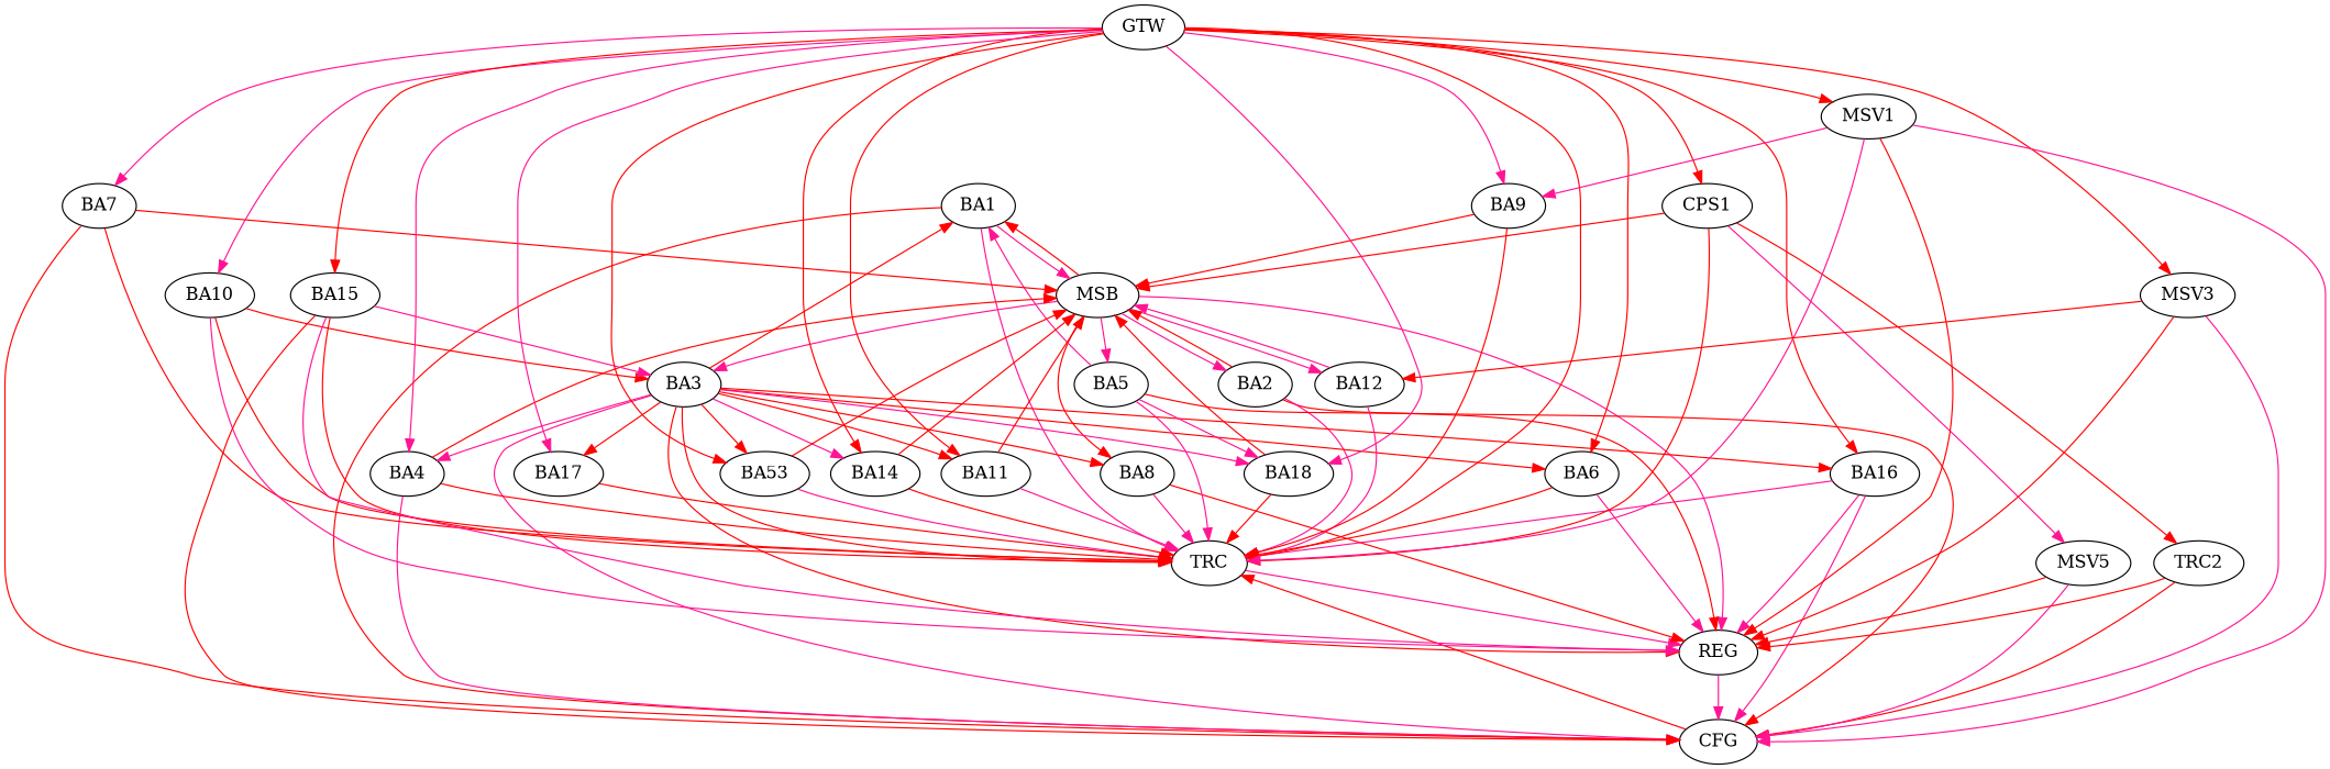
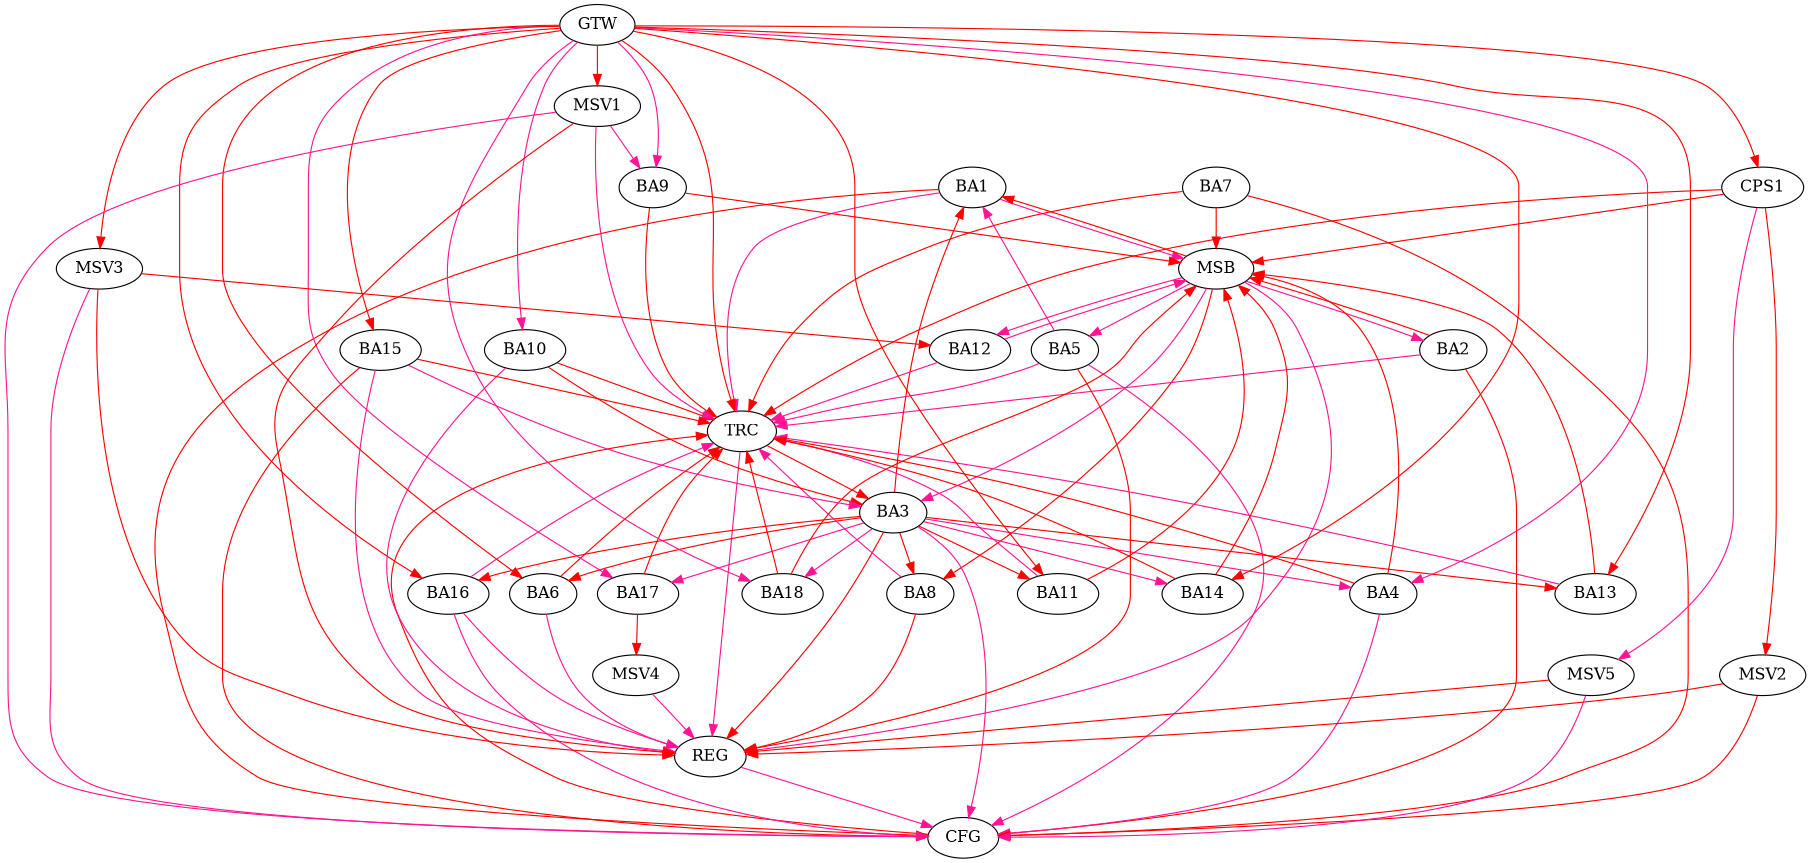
  strict digraph {
    edge [color=red]
    n1 [label=BA1]
    n2 [label=MSB]
    n3 [label=CFG]
    n4 [label=TRC]
    n5 [label=BA2]
    n6 [label=BA3]
    n7 [label=BA8]
    n8 [label=REG]
    n9 [label=BA5]
    n10 [label=BA12]
    n11 [label=BA4]
    n12 [label=BA6]
    n13 [label=BA11]
-   n14 [label=BA53]
+   n14 [label=BA13]
    n15 [label=BA14]
    n16 [label=BA16]
    n17 [label=BA17]
    n18 [label=BA18]
+   n19 [label=MSV4]
    n20 [label=BA7]
    n21 [label=BA9]
    n22 [label=BA10]
    n23 [label=BA15]
    n24 [label=CPS1]
-   n25 [label=TRC2]
+   n25 [label=MSV2]
    n26 [label=MSV5]
    n27 [label=GTW]
    n28 [label=MSV1]
    n29 [label=MSV3]
    n1 -> n2 [color=deeppink]
    n1 -> n3
    n1 -> n4 [color=deeppink]
    n2 -> n1
    n2 -> n5 [color=deeppink]
    n2 -> n6 [color=deeppink]
    n2 -> n7
    n2 -> n8 [color=deeppink]
    n2 -> n9 [color=deeppink]
    n2 -> n10 [color=deeppink]
    n3 -> n4
    n4 -> n8 [color=deeppink]
    n5 -> n2
    n5 -> n3
    n5 -> n4 [color=deeppink]
    n6 -> n1
    n6 -> n3 [color=deeppink]
-   n6 -> n4
+   n4 -> n6
    n6 -> n7
    n6 -> n8
    n6 -> n11 [color=deeppink]
    n6 -> n12
    n6 -> n13
    n6 -> n14
    n6 -> n15 [color=deeppink]
    n6 -> n16
-   n6 -> n17
+   n6 -> n17 [color=deeppink]
    n6 -> n18 [color=deeppink]
    n7 -> n4 [color=deeppink]
    n7 -> n8
    n8 -> n3 [color=deeppink]
    n9 -> n1 [color=deeppink]
-   n9 -> n18 [color=deeppink]
+   n9 -> n3 [color=deeppink]
    n9 -> n4 [color=deeppink]
    n9 -> n8
    n10 -> n2 [color=deeppink]
    n10 -> n4 [color=deeppink]
    n11 -> n2
    n11 -> n3 [color=deeppink]
    n11 -> n4
    n12 -> n4
    n12 -> n8 [color=deeppink]
    n13 -> n2
    n13 -> n4 [color=deeppink]
    n14 -> n2
    n14 -> n4 [color=deeppink]
    n15 -> n2
    n15 -> n4
    n16 -> n3 [color=deeppink]
    n16 -> n4 [color=deeppink]
    n16 -> n8 [color=deeppink]
    n17 -> n4
+   n17 -> n19
    n18 -> n2
    n18 -> n4
+   n19 -> n8 [color=deeppink]
    n20 -> n2
    n20 -> n3
    n20 -> n4
    n21 -> n2
    n21 -> n4
    n22 -> n4
    n22 -> n6
    n22 -> n8 [color=deeppink]
    n23 -> n3
    n23 -> n4
    n23 -> n6 [color=deeppink]
    n23 -> n8 [color=deeppink]
    n24 -> n2
    n24 -> n4
    n24 -> n25
    n24 -> n26 [color=deeppink]
    n25 -> n3
    n25 -> n8
    n26 -> n3 [color=deeppink]
    n26 -> n8
    n27 -> n4
    n27 -> n11 [color=deeppink]
    n27 -> n12
    n27 -> n13
    n27 -> n14
    n27 -> n15
    n27 -> n16
    n27 -> n17 [color=deeppink]
    n27 -> n18 [color=deeppink]
-   n27 -> n20 [color=deeppink]
    n27 -> n21 [color=deeppink]
    n27 -> n22 [color=deeppink]
    n27 -> n23
    n27 -> n24
    n27 -> n28
    n27 -> n29
    n28 -> n3 [color=deeppink]
    n28 -> n4 [color=deeppink]
    n28 -> n8
    n28 -> n21 [color=deeppink]
    n29 -> n3 [color=deeppink]
    n29 -> n8
    n29 -> n10
  }
